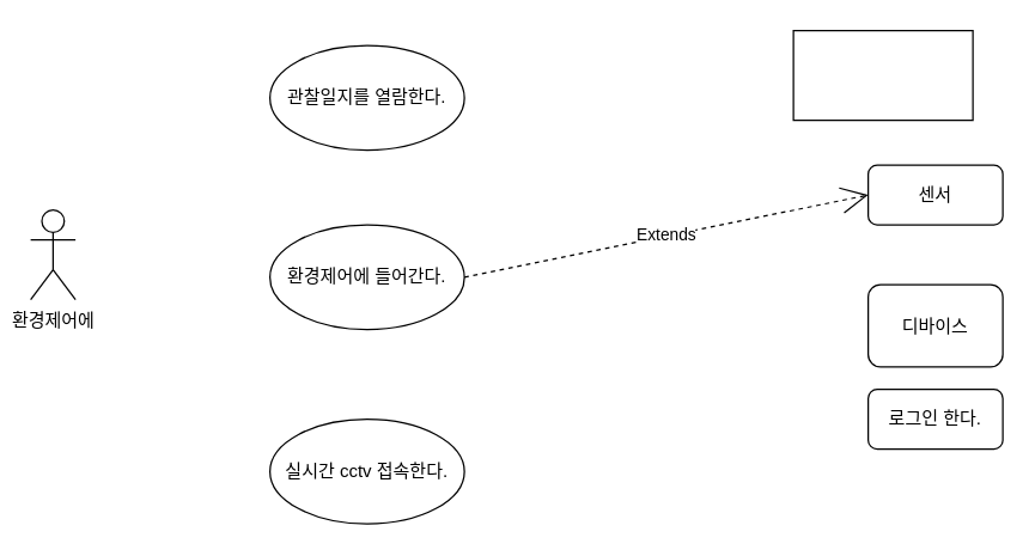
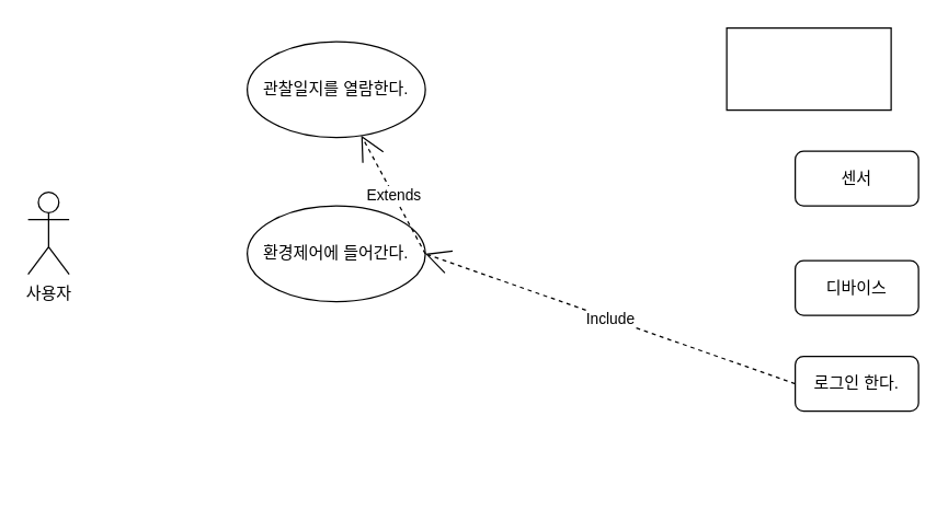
  <mxCell id="0" />
  <mxCell id="1" parent="0" />
- <mxCell id="2" value="환경제어에" style="shape=umlActor;verticalLabelPosition=bottom;verticalAlign=top;html=1;outlineConnect=0;" parent="1" vertex="1"><mxGeometry x="20" y="140" width="30" height="60" as="geometry" /></mxCell>
+ <mxCell id="2" value="사용자" style="shape=umlActor;verticalLabelPosition=bottom;verticalAlign=top;html=1;outlineConnect=0;" parent="1" vertex="1"><mxGeometry x="20" y="140" width="30" height="60" as="geometry" /></mxCell>
  <mxCell id="3" value="센서" style="rounded=1;whiteSpace=wrap;html=1;" parent="1" vertex="1"><mxGeometry x="580" y="110" width="90" height="40" as="geometry" /></mxCell>
- <mxCell id="4" value="디바이스" style="rounded=1;whiteSpace=wrap;html=1;" parent="1" vertex="1"><mxGeometry x="580" y="190" width="90" height="55" as="geometry" /></mxCell>
+ <mxCell id="4" value="디바이스" style="rounded=1;whiteSpace=wrap;html=1;" parent="1" vertex="1"><mxGeometry x="580" y="190" width="90" height="40" as="geometry" /></mxCell>
  <mxCell id="5" value="관찰일지를 열람한다." style="ellipse;whiteSpace=wrap;html=1;" parent="1" vertex="1"><mxGeometry x="180" y="30" width="130" height="70" as="geometry" /></mxCell>
  <mxCell id="6" value="로그인 한다." style="whiteSpace=wrap;html=1;rounded=1;" parent="1" vertex="1"><mxGeometry x="580" y="260" width="90" height="40" as="geometry" /></mxCell>
  <mxCell id="7" value="환경제어에 들어간다." style="ellipse;whiteSpace=wrap;html=1;" parent="1" vertex="1"><mxGeometry x="180" y="150" width="130" height="70" as="geometry" /></mxCell>
- <mxCell id="8" value="실시간 cctv 접속한다." style="ellipse;whiteSpace=wrap;html=1;" parent="1" vertex="1"><mxGeometry x="180" y="280" width="130" height="70" as="geometry" /></mxCell>
- <mxCell id="9" value="Extends" style="endArrow=open;endSize=16;endFill=0;html=1;rounded=0;exitX=1;exitY=0.5;exitDx=0;exitDy=0;entryX=0;entryY=0.5;entryDx=0;entryDy=0;dashed=1;" edge="1" parent="1" source="7" target="3"><mxGeometry width="160" relative="1" as="geometry"><mxPoint x="420" y="160" as="sourcePoint" /><mxPoint x="580" y="160" as="targetPoint" /></mxGeometry></mxCell>
+ <mxCell id="9" value="Extends" style="endArrow=open;endSize=16;endFill=0;html=1;rounded=0;exitX=1;exitY=0.5;exitDx=0;exitDy=0;dashed=1;" edge="1" parent="1" source="7" target="5"><mxGeometry width="160" relative="1" as="geometry"><mxPoint x="420" y="160" as="sourcePoint" /><mxPoint x="580" y="160" as="targetPoint" /></mxGeometry></mxCell>
+ <mxCell id="10" value="Include" style="endArrow=open;endSize=16;endFill=0;html=1;rounded=0;exitX=0;exitY=0.5;exitDx=0;exitDy=0;entryX=1;entryY=0.5;entryDx=0;entryDy=0;dashed=1;" edge="1" parent="1" source="6" target="7"><mxGeometry width="160" relative="1" as="geometry"><mxPoint x="409" y="95" as="sourcePoint" /><mxPoint x="580" y="150" as="targetPoint" /></mxGeometry></mxCell>
  <mxCell id="11" value="" style="rounded=0;whiteSpace=wrap;html=1;" vertex="1" parent="1"><mxGeometry x="530" y="20" width="120" height="60" as="geometry" /></mxCell>
